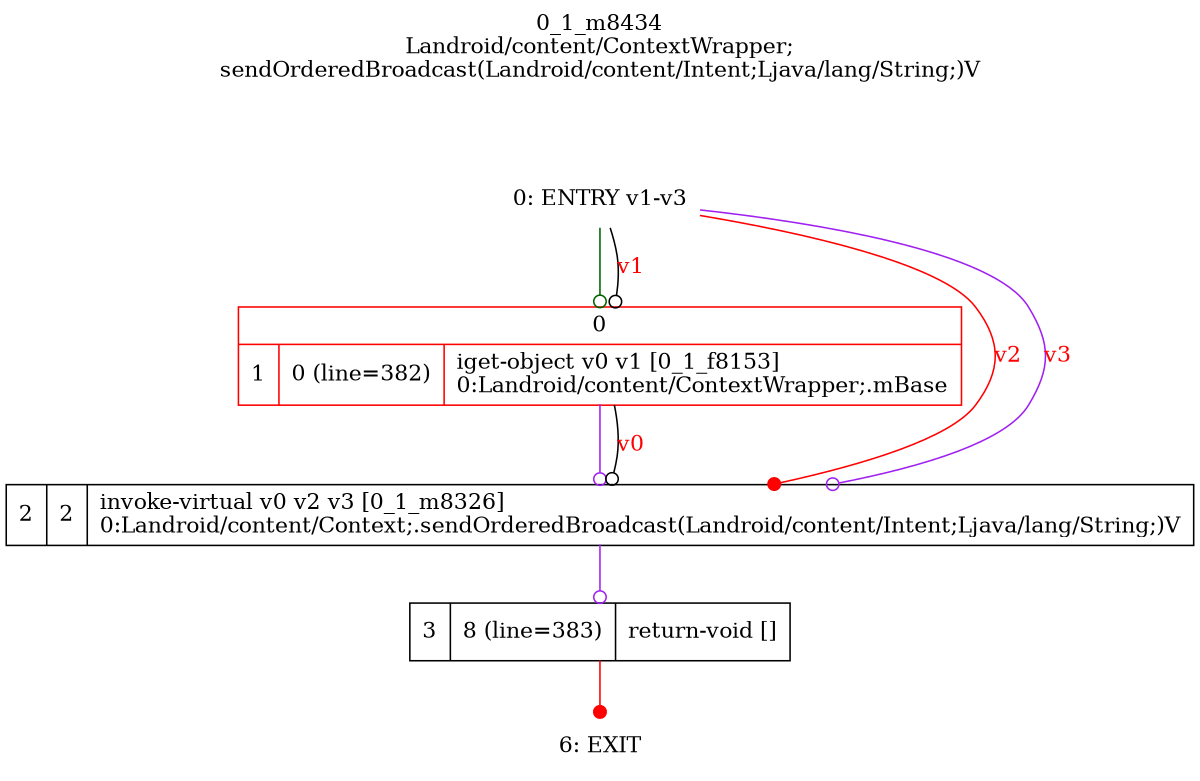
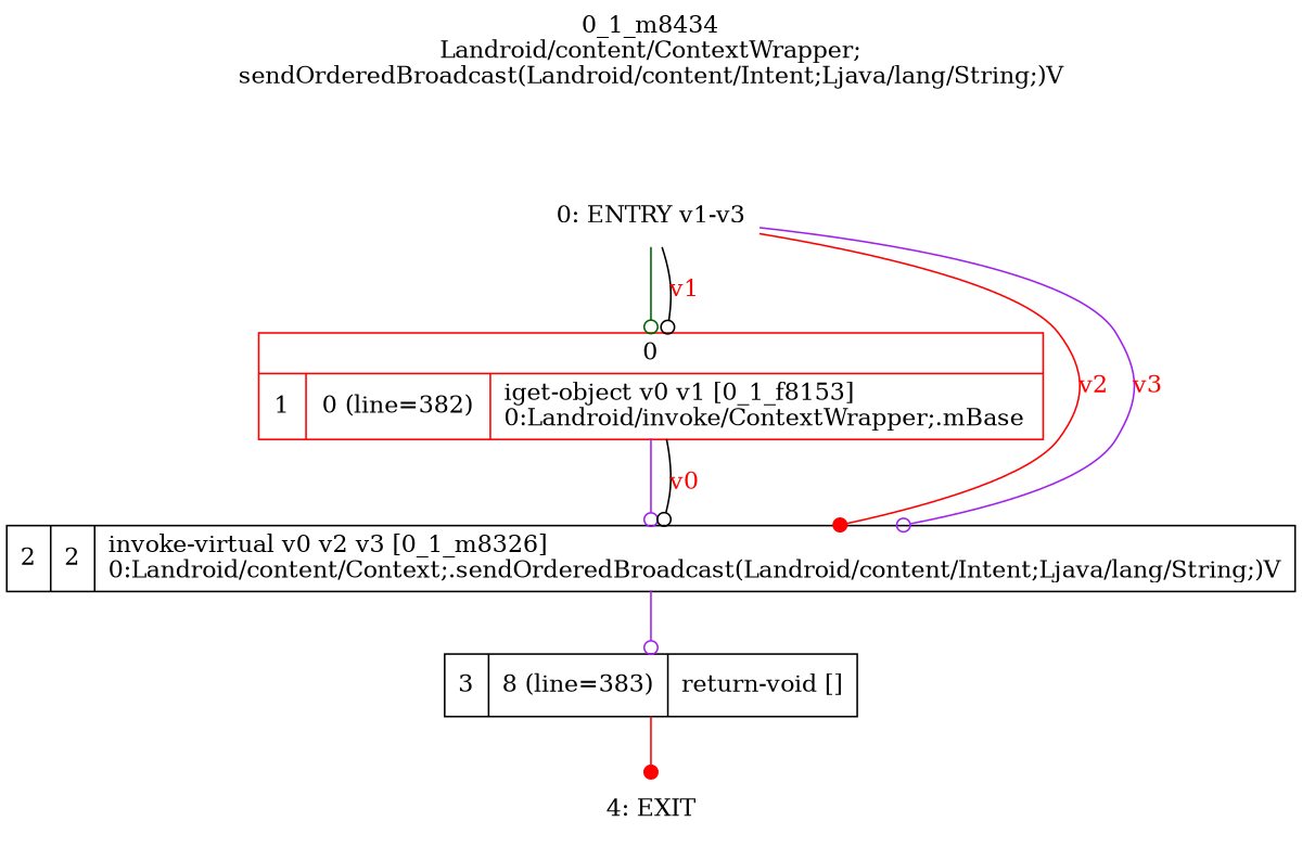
  digraph {
    label="0_1_m8434\nLandroid/content/ContextWrapper;\nsendOrderedBroadcast(Landroid/content/Intent;Ljava/lang/String;)V"
    labelloc=t
    rankdir=UD
    node [shape=record]
    edge [arrowhead=odot color=purple fontcolor=blue]
    n1 [label="0: ENTRY v1-v3" shape=plaintext]
-   n2 [color=red label="{0|{1|0 (line=382)|iget-object v0 v1 [0_1_f8153]\l0:Landroid/content/ContextWrapper;.mBase\l}}"]
+   n2 [color=red label="{0|{1|0 (line=382)|iget-object v0 v1 [0_1_f8153]\l0:Landroid/invoke/ContextWrapper;.mBase\l}}"]
    n3 [label="2|2|invoke-virtual v0 v2 v3 [0_1_m8326]\l0:Landroid/content/Context;.sendOrderedBroadcast(Landroid/content/Intent;Ljava/lang/String;)V\l"]
    n4 [label="3|8 (line=383)|return-void []\l"]
-   n5 [label="6: EXIT" shape=plaintext]
+   n5 [label="4: EXIT" shape=plaintext]
    n1 -> n2 [color=darkgreen weight=100]
    n1 -> n2 [color=black fontcolor=red label=v1]
    n1 -> n3 [arrowhead=dot color=red fontcolor=red label=v2]
    n1 -> n3 [fontcolor=red label=v3]
    n2 -> n3 [weight=100]
    n2 -> n3 [color=black fontcolor=red label=v0]
    n3 -> n4 [weight=100]
    n4 -> n5 [arrowhead=dot color=red weight=100]
  }
